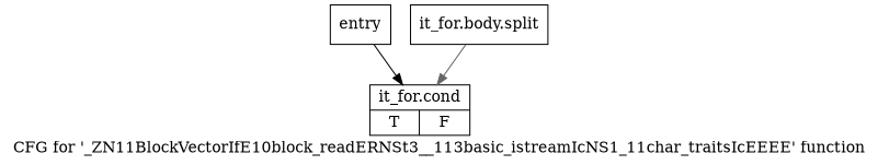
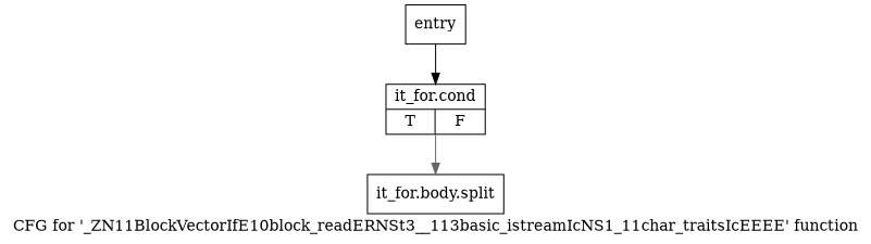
  digraph {
    label="CFG for '_ZN11BlockVectorIfE10block_readERNSt3__113basic_istreamIcNS1_11char_traitsIcEEEE' function"
    node [shape=record]
    n1 [label="{entry}"]
    n2 [label="{it_for.cond|{<s0>T|<s1>F}}"]
    n3 [label="{it_for.body.split}"]
    n1 -> n2 [color=black]
-   n3 -> n2 [color=gray40]
+   n2 -> n3 [color=gray40]
  }
